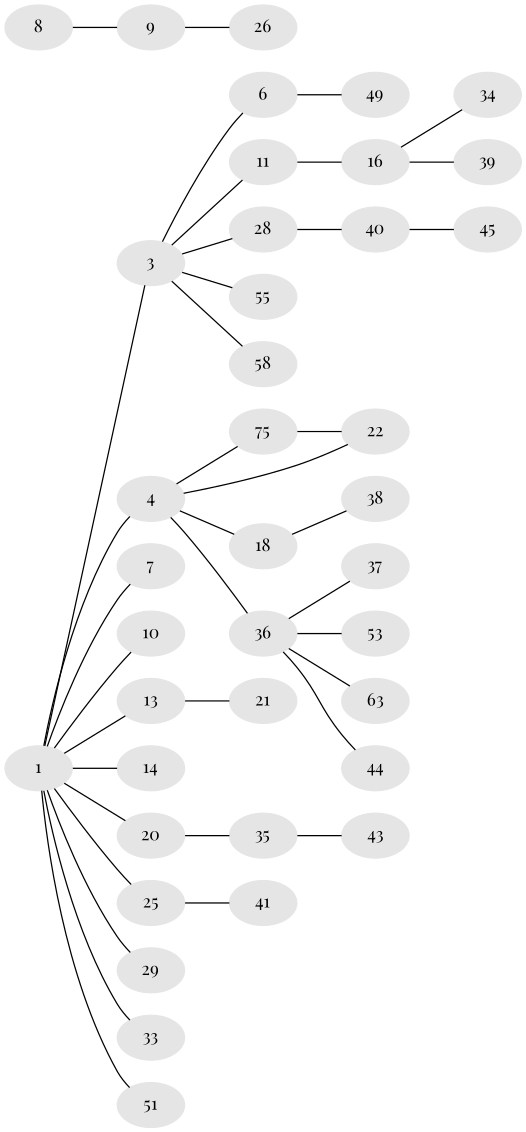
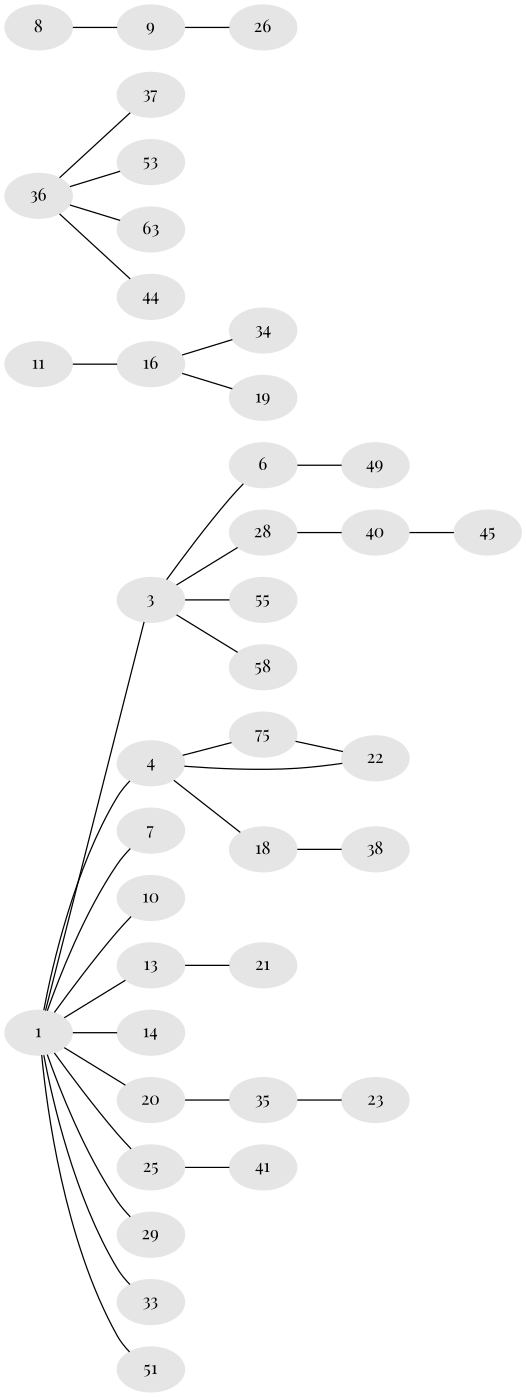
  graph {
    fontname="Playfair Display"
    rankdir=LR
    node [color=gray90 fontname="Playfair Display" style=filled]
    edge [fontname="Playfair Display"]
    1 [super="+2"]
    3 [super="+5"]
    4 [super="+30"]
    7
    10
    13 [super="+23"]
    14
    20 [super="+54+65"]
    25 [super="+31+44"]
    29 [super="+47"]
    33
    51 [super="+61"]
    6 [super="+19+32+12"]
    11
    28
    55
    58
    n18 [label=75 super="+62+17"]
    18
    36 [super="+48+50"]
    22
    21
    35
    41 [super="+57"]
    49
    16
    40
    8
    9
    38
    37
    53
    63
    n34 [label=44]
    26 [super="+66"]
    34
-   39 [super="+46"]
-   43
+   39 [super="+46" label=19]
+   43 [label=23]
    45
    1 -- 3
    1 -- 4
    1 -- 7
    1 -- 10
    1 -- 13
    1 -- 14
    1 -- 20
    1 -- 25
    1 -- 29
    1 -- 33
    1 -- 51
    3 -- 6
-   3 -- 11
    3 -- 28
    3 -- 55
    3 -- 58
    4 -- n18
    4 -- 18
-   4 -- 36
    4 -- 22
    13 -- 21
    20 -- 35
    25 -- 41
    6 -- 49
    11 -- 16
    28 -- 40
    n18 -- 22
    18 -- 38
    36 -- 37
    36 -- 53
    36 -- 63
    36 -- n34
    35 -- 43
    16 -- 34
    16 -- 39
    40 -- 45
    8 -- 9
    9 -- 26
  }
